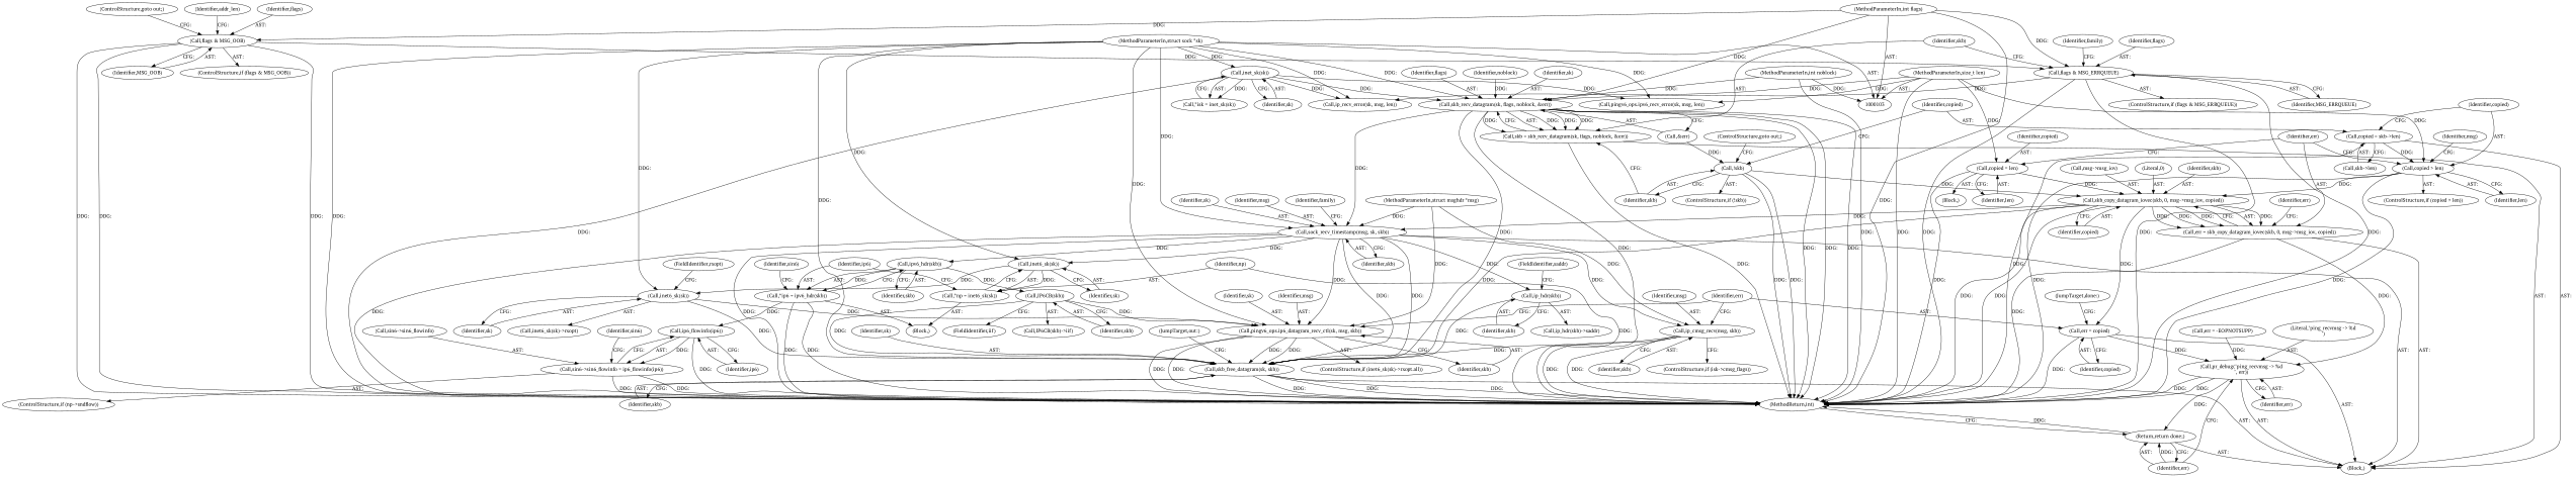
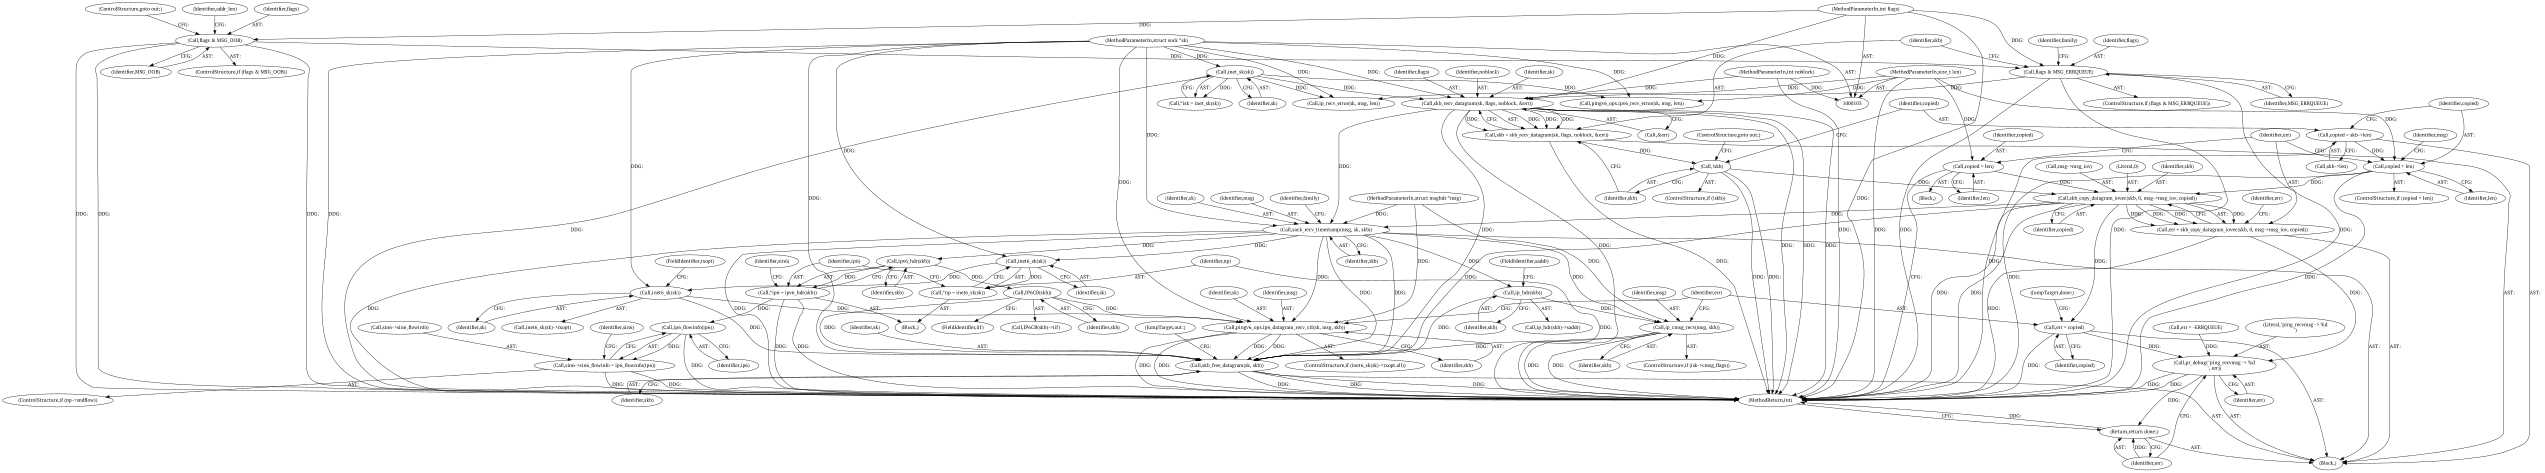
  digraph {
    fontname="PT Serif"
    node [fontname="PT Serif"]
    edge [fontname="PT Serif"]
    n1 [label="(Call,skb_copy_datagram_iovec(skb, 0, msg->msg_iov, copied))"]
    n2 [label="(Call,err = skb_copy_datagram_iovec(skb, 0, msg->msg_iov, copied))"]
    n3 [label="(Call,sock_recv_timestamp(msg, sk, skb))"]
    n4 [label="(Call,skb_free_datagram(sk, skb))"]
    n5 [label="(Call,err = copied)"]
    n6 [label="(Identifier,copied)"]
    n7 [label="(MethodReturn,int)"]
    n8 [label="(Block,)"]
    n9 [label="(Call,pr_debug(\"ping_recvmsg -> %d\n\", err))"]
    n10 [label="(Call,inet6_sk(sk))"]
    n11 [label="(Call,pingv6_ops.ip6_datagram_recv_ctl(sk, msg, skb))"]
    n12 [label="(Call,ip_hdr(skb))"]
    n13 [label="(Call,ip_cmsg_recv(msg, skb))"]
    n14 [label="(Call,ipv6_hdr(skb))"]
    n15 [label="(Identifier,skb)"]
    n16 [label="(Identifier,skb)"]
    n17 [label="(Identifier,copied)"]
    n18 [label="(Return,return done;)"]
    n19 [label="(Call,!skb)"]
    n20 [label="(ControlStructure,if (!skb))"]
    n21 [label="(Identifier,skb)"]
    n22 [label="(Call,skb = skb_recv_datagram(sk, flags, noblock, &err))"]
    n23 [label="(Call,skb_recv_datagram(sk, flags, noblock, &err))"]
    n24 [label="(Call,&err)"]
    n25 [label="(Call,inet_sk(sk))"]
    n26 [label="(Call,ip_recv_error(sk, msg, len))"]
    n27 [label="(Call,pingv6_ops.ipv6_recv_error(sk, msg, len))"]
    n28 [label="(Identifier,sk)"]
    n29 [label="(Call,*isk = inet_sk(sk))"]
    n30 [label="(MethodParameterIn,struct sock *sk)"]
    n31 [label="(Call,inet6_sk(sk))"]
    1000103
    n33 [label="(Call,*np = inet6_sk(sk))"]
    n34 [label="(Identifier,sk)"]
    n35 [label="(Identifier,sk)"]
    n36 [label="(Call,inet6_sk(sk)->rxopt)"]
    n37 [label="(ControlStructure,if (inet6_sk(sk)->rxopt.all))"]
    n38 [label="(Identifier,skb)"]
    n39 [label="(Call,flags & MSG_ERRQUEUE)"]
    n40 [label="(ControlStructure,if (flags & MSG_ERRQUEUE))"]
    n41 [label="(Identifier,MSG_ERRQUEUE)"]
    n42 [label="(Call,flags & MSG_OOB)"]
    n43 [label="(Identifier,MSG_OOB)"]
    n44 [label="(ControlStructure,if (flags & MSG_OOB))"]
    n45 [label="(MethodParameterIn,int flags)"]
    n46 [label="(MethodParameterIn,int noblock)"]
    n47 [label="(Call,copied = len)"]
    n48 [label="(Identifier,len)"]
    n49 [label="(Block,)"]
    n50 [label="(Call,copied > len)"]
    n51 [label="(ControlStructure,if (copied > len))"]
    n52 [label="(Identifier,len)"]
    n53 [label="(Call,copied = skb->len)"]
    n54 [label="(Call,skb->len)"]
    n55 [label="(MethodParameterIn,size_t len)"]
    n56 [label="(Identifier,err)"]
    n57 [label="(Identifier,err)"]
    n58 [label="(Call,ip_hdr(skb)->saddr)"]
    n59 [label="(Identifier,skb)"]
    n60 [label="(Identifier,skb)"]
    n61 [label="(ControlStructure,if (isk->cmsg_flags))"]
    n62 [label="(Call,*ip6 = ipv6_hdr(skb))"]
    n63 [label="(Call,IP6CB(skb))"]
    n64 [label="(Identifier,skb)"]
    n65 [label="(Block,)"]
    n66 [label="(Call,ip6_flowinfo(ip6))"]
    n67 [label="(Call,IP6CB(skb)->iif)"]
    n68 [label="(Identifier,skb)"]
    n69 [label="(FieldIdentifier,iif)"]
    n70 [label="(Call,sin6->sin6_flowinfo = ip6_flowinfo(ip6))"]
    n71 [label="(Identifier,ip6)"]
    n72 [label="(ControlStructure,if (np->sndflow))"]
    n73 [label="(FieldIdentifier,rxopt)"]
    n74 [label="(Identifier,err)"]
    n75 [label="(Identifier,flags)"]
-   n76 [label="(Call,err = -EOPNOTSUPP)"]
+   n76 [label="(Call,err = -ERRQUEUE)"]
    n77 [label="(JumpTarget,done:)"]
    n78 [label="(Identifier,err)"]
    n79 [label="(Identifier,sk)"]
    n80 [label="(Identifier,skb)"]
    n81 [label="(Identifier,copied)"]
    n82 [label="(Identifier,copied)"]
    n83 [label="(ControlStructure,goto out;)"]
    n84 [label="(Identifier,sk)"]
    n85 [label="(Identifier,sk)"]
    n86 [label="(MethodParameterIn,struct msghdr *msg)"]
    n87 [label="(Call,msg->msg_iov)"]
    n88 [label="(ControlStructure,goto out;)"]
    n89 [label="(Identifier,sk)"]
    n90 [label="(Identifier,addr_len)"]
    n91 [label="(Literal,\"ping_recvmsg -> %d\n\")"]
    n92 [label="(Identifier,sin6)"]
    n93 [label="(JumpTarget,out:)"]
    n94 [label="(Identifier,msg)"]
    n95 [label="(Literal,0)"]
    n96 [label="(Identifier,copied)"]
    n97 [label="(Call,sin6->sin6_flowinfo)"]
    n98 [label="(Identifier,msg)"]
    n99 [label="(FieldIdentifier,saddr)"]
    n100 [label="(Identifier,flags)"]
    n101 [label="(Identifier,msg)"]
    n102 [label="(Identifier,err)"]
    n103 [label="(Identifier,family)"]
    n104 [label="(Identifier,skb)"]
    n105 [label="(Identifier,family)"]
    n106 [label="(Identifier,flags)"]
    n107 [label="(Identifier,noblock)"]
    n108 [label="(Identifier,ip6)"]
    n109 [label="(Identifier,np)"]
    n110 [label="(Identifier,sin6)"]
    n111 [label="(Identifier,msg)"]
    n1 -> n2 [label="AST: "]
    n1 -> n2 [label="DDG: "]
    n1 -> n2 [label="DDG: "]
    n1 -> n2 [label="DDG: "]
    n1 -> n2 [label="DDG: "]
    n1 -> n3 [label="DDG: "]
    n1 -> n4 [label="DDG: "]
    n1 -> n5 [label="DDG: "]
    n1 -> n6 [label="CFG: "]
    n1 -> n7 [label="DDG: "]
    n1 -> n7 [label="DDG: "]
    n2 -> n1 [label="CFG: "]
    n2 -> n7 [label="DDG: "]
    n2 -> n8 [label="AST: "]
    n2 -> n9 [label="DDG: "]
    n3 -> n4 [label="DDG: "]
    n3 -> n4 [label="DDG: "]
    n3 -> n7 [label="DDG: "]
    n3 -> n7 [label="DDG: "]
    n3 -> n8 [label="AST: "]
    n3 -> n10 [label="DDG: "]
    n3 -> n11 [label="DDG: "]
    n3 -> n12 [label="DDG: "]
    n3 -> n13 [label="DDG: "]
    n3 -> n14 [label="DDG: "]
    n3 -> n15 [label="CFG: "]
    n4 -> n7 [label="DDG: "]
    n4 -> n7 [label="DDG: "]
    n4 -> n7 [label="DDG: "]
    n4 -> n8 [label="AST: "]
    n4 -> n16 [label="CFG: "]
    n5 -> n7 [label="DDG: "]
    n5 -> n8 [label="AST: "]
    n5 -> n9 [label="DDG: "]
    n5 -> n17 [label="CFG: "]
    n6 -> n1 [label="AST: "]
    n7 -> n18 [label="CFG: "]
    n9 -> n7 [label="DDG: "]
    n9 -> n7 [label="DDG: "]
    n9 -> n8 [label="AST: "]
    n9 -> n18 [label="DDG: "]
    n9 -> n56 [label="CFG: "]
    n10 -> n31 [label="DDG: "]
    n10 -> n33 [label="AST: "]
    n10 -> n33 [label="DDG: "]
    n10 -> n34 [label="CFG: "]
    n11 -> n4 [label="DDG: "]
    n11 -> n4 [label="DDG: "]
    n11 -> n7 [label="DDG: "]
    n11 -> n7 [label="DDG: "]
    n11 -> n37 [label="AST: "]
    n11 -> n38 [label="CFG: "]
    n12 -> n4 [label="DDG: "]
+   n12 -> n13 [label="DDG: "]
    n12 -> n58 [label="AST: "]
    n12 -> n59 [label="CFG: "]
    n13 -> n4 [label="DDG: "]
    n13 -> n7 [label="DDG: "]
    n13 -> n7 [label="DDG: "]
    n13 -> n60 [label="CFG: "]
-   n13 -> n61 [label="CFG: "]
+   n13 -> n61 [label="AST: "]
    n14 -> n62 [label="AST: "]
    n14 -> n62 [label="DDG: "]
    n14 -> n63 [label="DDG: "]
    n14 -> n64 [label="CFG: "]
    n15 -> n3 [label="AST: "]
    n16 -> n4 [label="AST: "]
    n17 -> n5 [label="AST: "]
    n18 -> n7 [label="DDG: "]
    n18 -> n8 [label="AST: "]
    n18 -> n57 [label="CFG: "]
    n19 -> n1 [label="DDG: "]
    n19 -> n7 [label="DDG: "]
    n19 -> n7 [label="DDG: "]
    n19 -> n20 [label="AST: "]
    n19 -> n21 [label="CFG: "]
    n21 -> n19 [label="AST: "]
    n21 -> n22 [label="CFG: "]
    n22 -> n7 [label="DDG: "]
    n22 -> n8 [label="AST: "]
-   n24 -> n19 [label="DDG: "]
+   n22 -> n19 [label="DDG: "]
    n22 -> n23 [label="CFG: "]
    n23 -> n3 [label="DDG: "]
    n23 -> n4 [label="DDG: "]
    n23 -> n7 [label="DDG: "]
    n23 -> n7 [label="DDG: "]
    n23 -> n7 [label="DDG: "]
    n23 -> n7 [label="DDG: "]
    n23 -> n22 [label="AST: "]
    n23 -> n22 [label="DDG: "]
    n23 -> n22 [label="DDG: "]
    n23 -> n22 [label="DDG: "]
    n23 -> n22 [label="DDG: "]
    n23 -> n24 [label="CFG: "]
    n24 -> n23 [label="AST: "]
    n25 -> n7 [label="DDG: "]
    n25 -> n23 [label="DDG: "]
    n25 -> n26 [label="DDG: "]
    n25 -> n27 [label="DDG: "]
    n25 -> n28 [label="CFG: "]
    n25 -> n29 [label="AST: "]
    n25 -> n29 [label="DDG: "]
    n28 -> n25 [label="AST: "]
    n29 -> n25 [label="CFG: "]
    n30 -> n3 [label="DDG: "]
    n30 -> n4 [label="DDG: "]
    n30 -> n7 [label="DDG: "]
    n30 -> n10 [label="DDG: "]
    n30 -> n11 [label="DDG: "]
    n30 -> n23 [label="DDG: "]
    n30 -> n25 [label="DDG: "]
    n30 -> n26 [label="DDG: "]
    n30 -> n27 [label="DDG: "]
    n30 -> n31 [label="DDG: "]
    n30 -> 1000103 [label="AST: "]
    n31 -> n4 [label="DDG: "]
    n31 -> n11 [label="DDG: "]
    n31 -> n35 [label="CFG: "]
    n31 -> n36 [label="AST: "]
    n33 -> n10 [label="CFG: "]
    n33 -> n65 [label="AST: "]
    n34 -> n10 [label="AST: "]
    n35 -> n31 [label="AST: "]
    n38 -> n11 [label="AST: "]
    n39 -> n7 [label="DDG: "]
    n39 -> n7 [label="DDG: "]
    n39 -> n7 [label="DDG: "]
    n39 -> n23 [label="DDG: "]
    n39 -> n40 [label="AST: "]
    n39 -> n41 [label="CFG: "]
    n41 -> n39 [label="AST: "]
    n42 -> n7 [label="DDG: "]
    n42 -> n7 [label="DDG: "]
    n42 -> n7 [label="DDG: "]
    n42 -> n39 [label="DDG: "]
    n42 -> n43 [label="CFG: "]
    n42 -> n44 [label="AST: "]
    n43 -> n42 [label="AST: "]
    n45 -> n7 [label="DDG: "]
    n45 -> n23 [label="DDG: "]
    n45 -> 1000103 [label="AST: "]
    n45 -> n39 [label="DDG: "]
    n45 -> n42 [label="DDG: "]
    n46 -> n7 [label="DDG: "]
    n46 -> n23 [label="DDG: "]
    n46 -> 1000103 [label="DDG: "]
    n47 -> n1 [label="DDG: "]
-   n47 -> n7 [label="DDG: "]
+   n47 -> n7 [label="CFG: "]
    n47 -> n48 [label="CFG: "]
    n47 -> n49 [label="AST: "]
    n48 -> n47 [label="AST: "]
    n50 -> n1 [label="DDG: "]
    n50 -> n7 [label="DDG: "]
    n50 -> n7 [label="DDG: "]
    n50 -> n51 [label="AST: "]
    n50 -> n52 [label="CFG: "]
    n52 -> n50 [label="AST: "]
    n53 -> n7 [label="DDG: "]
    n53 -> n8 [label="AST: "]
    n53 -> n50 [label="DDG: "]
    n53 -> n54 [label="CFG: "]
    n54 -> n53 [label="AST: "]
    n55 -> n7 [label="DDG: "]
    n55 -> n26 [label="DDG: "]
    n55 -> n27 [label="DDG: "]
    n55 -> 1000103 [label="AST: "]
    n55 -> n47 [label="DDG: "]
    n55 -> n50 [label="DDG: "]
    n56 -> n9 [label="AST: "]
    n57 -> n9 [label="CFG: "]
    n57 -> n18 [label="AST: "]
    n57 -> n18 [label="DDG: "]
    n59 -> n12 [label="AST: "]
    n60 -> n13 [label="AST: "]
    n62 -> n7 [label="DDG: "]
    n62 -> n7 [label="DDG: "]
    n62 -> n14 [label="CFG: "]
    n62 -> n65 [label="AST: "]
    n62 -> n66 [label="DDG: "]
    n63 -> n4 [label="DDG: "]
    n63 -> n11 [label="DDG: "]
    n63 -> n67 [label="AST: "]
    n63 -> n68 [label="CFG: "]
    n63 -> n69 [label="CFG: "]
    n64 -> n14 [label="AST: "]
    n66 -> n7 [label="DDG: "]
    n66 -> n70 [label="AST: "]
    n66 -> n70 [label="DDG: "]
    n66 -> n71 [label="CFG: "]
    n68 -> n63 [label="AST: "]
    n70 -> n7 [label="DDG: "]
    n70 -> n7 [label="DDG: "]
    n70 -> n66 [label="CFG: "]
    n70 -> n72 [label="AST: "]
    n71 -> n66 [label="AST: "]
    n73 -> n31 [label="CFG: "]
    n74 -> n2 [label="CFG: "]
    n75 -> n42 [label="AST: "]
    n76 -> n9 [label="DDG: "]
    n77 -> n5 [label="CFG: "]
    n78 -> n5 [label="AST: "]
    n78 -> n11 [label="CFG: "]
    n78 -> n13 [label="CFG: "]
    n79 -> n4 [label="AST: "]
    n80 -> n22 [label="AST: "]
    n80 -> n39 [label="CFG: "]
    n81 -> n50 [label="AST: "]
    n81 -> n53 [label="CFG: "]
    n82 -> n19 [label="CFG: "]
    n82 -> n53 [label="AST: "]
    n83 -> n19 [label="CFG: "]
    n84 -> n23 [label="AST: "]
    n85 -> n3 [label="AST: "]
    n86 -> n3 [label="DDG: "]
    n86 -> n11 [label="DDG: "]
    n86 -> n13 [label="DDG: "]
    n87 -> n1 [label="AST: "]
    n88 -> n42 [label="CFG: "]
    n89 -> n11 [label="AST: "]
    n90 -> n42 [label="CFG: "]
    n91 -> n9 [label="AST: "]
    n92 -> n70 [label="CFG: "]
    n93 -> n4 [label="CFG: "]
    n94 -> n13 [label="AST: "]
    n95 -> n1 [label="AST: "]
    n96 -> n47 [label="AST: "]
    n97 -> n70 [label="AST: "]
    n98 -> n3 [label="AST: "]
    n99 -> n12 [label="CFG: "]
    n100 -> n23 [label="AST: "]
    n101 -> n50 [label="CFG: "]
    n102 -> n2 [label="AST: "]
    n102 -> n47 [label="CFG: "]
    n102 -> n50 [label="CFG: "]
    n103 -> n39 [label="CFG: "]
    n104 -> n1 [label="AST: "]
    n105 -> n3 [label="CFG: "]
    n106 -> n39 [label="AST: "]
-   n107 -> n23 [label="DDG: "]
+   n107 -> n23 [label="AST: "]
    n108 -> n33 [label="CFG: "]
    n108 -> n62 [label="AST: "]
    n109 -> n7 [label="DDG: "]
    n109 -> n33 [label="AST: "]
    n110 -> n62 [label="CFG: "]
    n111 -> n11 [label="AST: "]
  }
